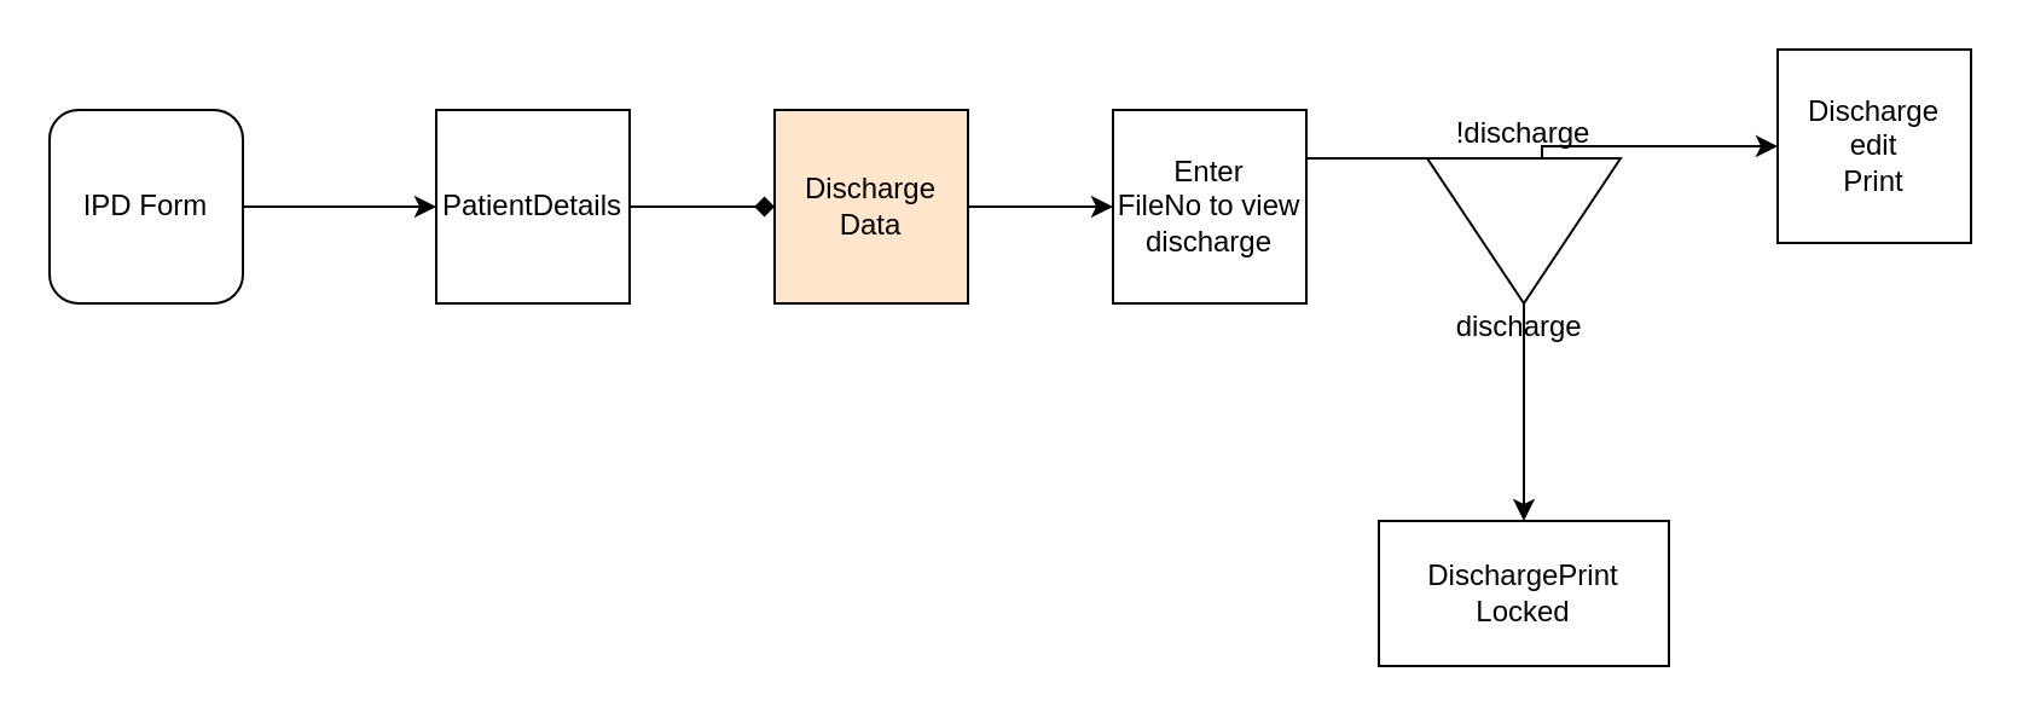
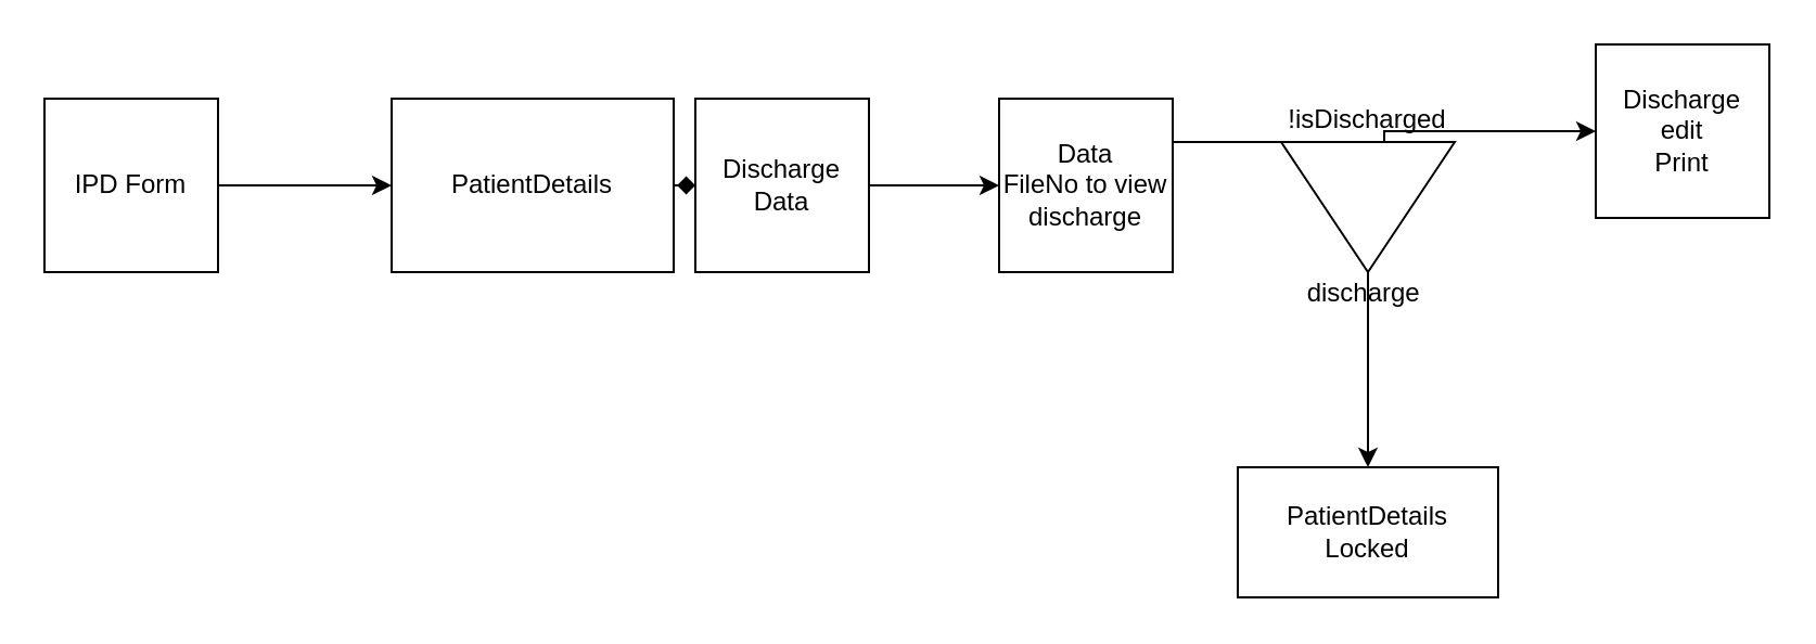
  <mxCell id="0" />
  <mxCell id="1" parent="0" />
  <mxCell id="2" style="edgeStyle=orthogonalEdgeStyle;rounded=0;orthogonalLoop=1;jettySize=auto;html=1;exitX=1;exitY=0.5;exitDx=0;exitDy=0;" edge="1" parent="1" source="3" target="5"><mxGeometry relative="1" as="geometry"><mxPoint x="220" y="85" as="targetPoint" /></mxGeometry></mxCell>
- <mxCell id="3" value="IPD Form" style="whiteSpace=wrap;html=1;aspect=fixed;rounded=1;" vertex="1" parent="1"><mxGeometry x="20" y="45" width="80" height="80" as="geometry" /></mxCell>
+ <mxCell id="3" value="IPD Form" style="whiteSpace=wrap;html=1;aspect=fixed;" vertex="1" parent="1"><mxGeometry x="20" y="45" width="80" height="80" as="geometry" /></mxCell>
  <mxCell id="4" style="edgeStyle=orthogonalEdgeStyle;rounded=0;orthogonalLoop=1;jettySize=auto;html=1;exitX=1;exitY=0.5;exitDx=0;exitDy=0;endArrow=diamond;" edge="1" parent="1" source="5" target="7"><mxGeometry relative="1" as="geometry"><mxPoint x="360" y="85" as="targetPoint" /></mxGeometry></mxCell>
- <mxCell id="5" value="PatientDetails" style="whiteSpace=wrap;html=1;aspect=fixed;" vertex="1" parent="1"><mxGeometry x="180" y="45" width="80" height="80" as="geometry" /></mxCell>
+ <mxCell id="5" value="PatientDetails" style="whiteSpace=wrap;html=1;aspect=fixed;" vertex="1" parent="1"><mxGeometry x="180" y="45" width="130" height="80" as="geometry" /></mxCell>
  <mxCell id="6" style="edgeStyle=orthogonalEdgeStyle;rounded=0;orthogonalLoop=1;jettySize=auto;html=1;exitX=1;exitY=0.5;exitDx=0;exitDy=0;" edge="1" parent="1" source="7" target="9"><mxGeometry relative="1" as="geometry"><mxPoint x="480" y="85" as="targetPoint" /></mxGeometry></mxCell>
- <mxCell id="7" value="Discharge&lt;br&gt;Data" style="whiteSpace=wrap;html=1;aspect=fixed;fillColor=#ffe6cc;" vertex="1" parent="1"><mxGeometry x="320" y="45" width="80" height="80" as="geometry" /></mxCell>
+ <mxCell id="7" value="Discharge&lt;br&gt;Data" style="whiteSpace=wrap;html=1;aspect=fixed;" vertex="1" parent="1"><mxGeometry x="320" y="45" width="80" height="80" as="geometry" /></mxCell>
  <mxCell id="8" style="edgeStyle=orthogonalEdgeStyle;rounded=0;orthogonalLoop=1;jettySize=auto;html=1;exitX=1;exitY=0.25;exitDx=0;exitDy=0;" edge="1" parent="1" source="9" target="10"><mxGeometry relative="1" as="geometry" /></mxCell>
- <mxCell id="9" value="Enter&lt;br&gt;FileNo to view discharge" style="whiteSpace=wrap;html=1;aspect=fixed;" vertex="1" parent="1"><mxGeometry x="460" y="45" width="80" height="80" as="geometry" /></mxCell>
+ <mxCell id="9" value="Data&lt;br&gt;FileNo to view discharge" style="whiteSpace=wrap;html=1;aspect=fixed;" vertex="1" parent="1"><mxGeometry x="460" y="45" width="80" height="80" as="geometry" /></mxCell>
  <mxCell id="10" value="Discharge&lt;br&gt;edit&lt;br&gt;Print" style="whiteSpace=wrap;html=1;aspect=fixed;rounded=0;" vertex="1" parent="1"><mxGeometry x="735" y="20" width="80" height="80" as="geometry" /></mxCell>
  <mxCell id="11" style="edgeStyle=orthogonalEdgeStyle;rounded=0;orthogonalLoop=1;jettySize=auto;html=1;exitX=1;exitY=0.5;exitDx=0;exitDy=0;" edge="1" parent="1" source="12"><mxGeometry relative="1" as="geometry"><mxPoint x="630" y="215" as="targetPoint" /></mxGeometry></mxCell>
  <mxCell id="12" value="" style="triangle;whiteSpace=wrap;html=1;rounded=0;rotation=90;" vertex="1" parent="1"><mxGeometry x="600" y="55" width="60" height="80" as="geometry" /></mxCell>
  <mxCell id="13" value="discharge&amp;nbsp;" style="text;html=1;strokeColor=none;fillColor=none;align=center;verticalAlign=middle;whiteSpace=wrap;rounded=0;" vertex="1" parent="1"><mxGeometry x="610" y="125" width="40" height="20" as="geometry" /></mxCell>
- <mxCell id="14" value="!discharge" style="text;html=1;strokeColor=none;fillColor=none;align=center;verticalAlign=middle;whiteSpace=wrap;rounded=0;" vertex="1" parent="1"><mxGeometry x="610" y="45" width="40" height="20" as="geometry" /></mxCell>
- <mxCell id="15" value="DischargePrint&lt;br&gt;Locked" style="rounded=0;whiteSpace=wrap;html=1;" vertex="1" parent="1"><mxGeometry x="570" y="215" width="120" height="60" as="geometry" /></mxCell>
+ <mxCell id="14" value="!isDischarged" style="text;html=1;strokeColor=none;fillColor=none;align=center;verticalAlign=middle;whiteSpace=wrap;rounded=0;" vertex="1" parent="1"><mxGeometry x="610" y="45" width="40" height="20" as="geometry" /></mxCell>
+ <mxCell id="15" value="PatientDetails&lt;br&gt;Locked" style="rounded=0;whiteSpace=wrap;html=1;" vertex="1" parent="1"><mxGeometry x="570" y="215" width="120" height="60" as="geometry" /></mxCell>
